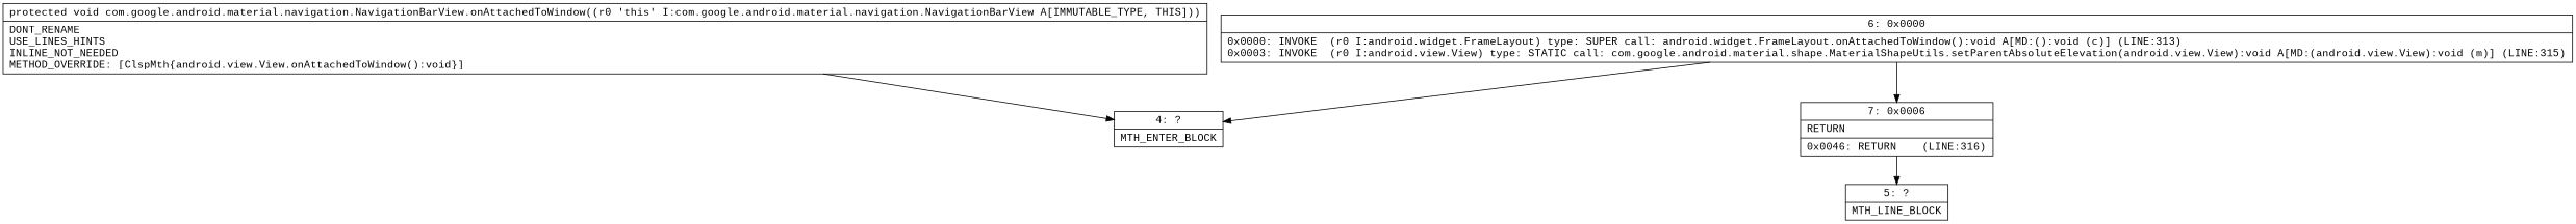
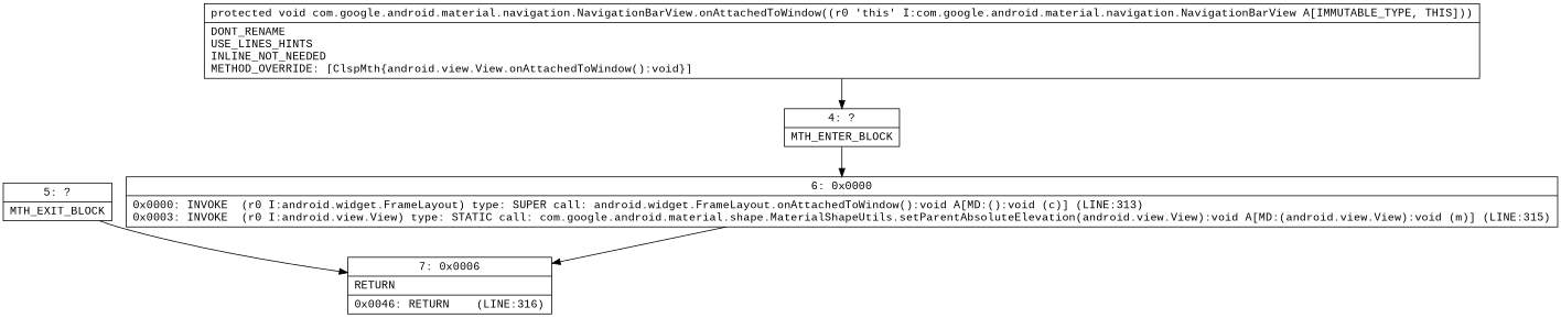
  digraph {
    fontname="Liberation Mono"
    node [fontname="Liberation Mono" shape=record]
    edge [fontname="Liberation Mono"]
    n1 [label="{4\:\ ?|MTH_ENTER_BLOCK\l}"]
    n2 [label="{6\:\ 0x0000|0x0000: INVOKE  (r0 I:android.widget.FrameLayout) type: SUPER call: android.widget.FrameLayout.onAttachedToWindow():void A[MD:():void (c)] (LINE:313)\l0x0003: INVOKE  (r0 I:android.view.View) type: STATIC call: com.google.android.material.shape.MaterialShapeUtils.setParentAbsoluteElevation(android.view.View):void A[MD:(android.view.View):void (m)] (LINE:315)\l}"]
    n3 [label="{7\:\ 0x0006|RETURN\l|0x0046: RETURN    (LINE:316)\l}"]
-   n4 [label="{5\:\ ?|MTH_LINE_BLOCK\l}"]
+   n4 [label="{5\:\ ?|MTH_EXIT_BLOCK\l}"]
    n5 [label="{protected void com.google.android.material.navigation.NavigationBarView.onAttachedToWindow((r0 'this' I:com.google.android.material.navigation.NavigationBarView A[IMMUTABLE_TYPE, THIS]))  | DONT_RENAME\lUSE_LINES_HINTS\lINLINE_NOT_NEEDED\lMETHOD_OVERRIDE: [ClspMth\{android.view.View.onAttachedToWindow():void\}]\l}"]
-   n2 -> n1
+   n1 -> n2
    n2 -> n3
-   n3 -> n4
+   n4 -> n3
    n5 -> n1
  }
